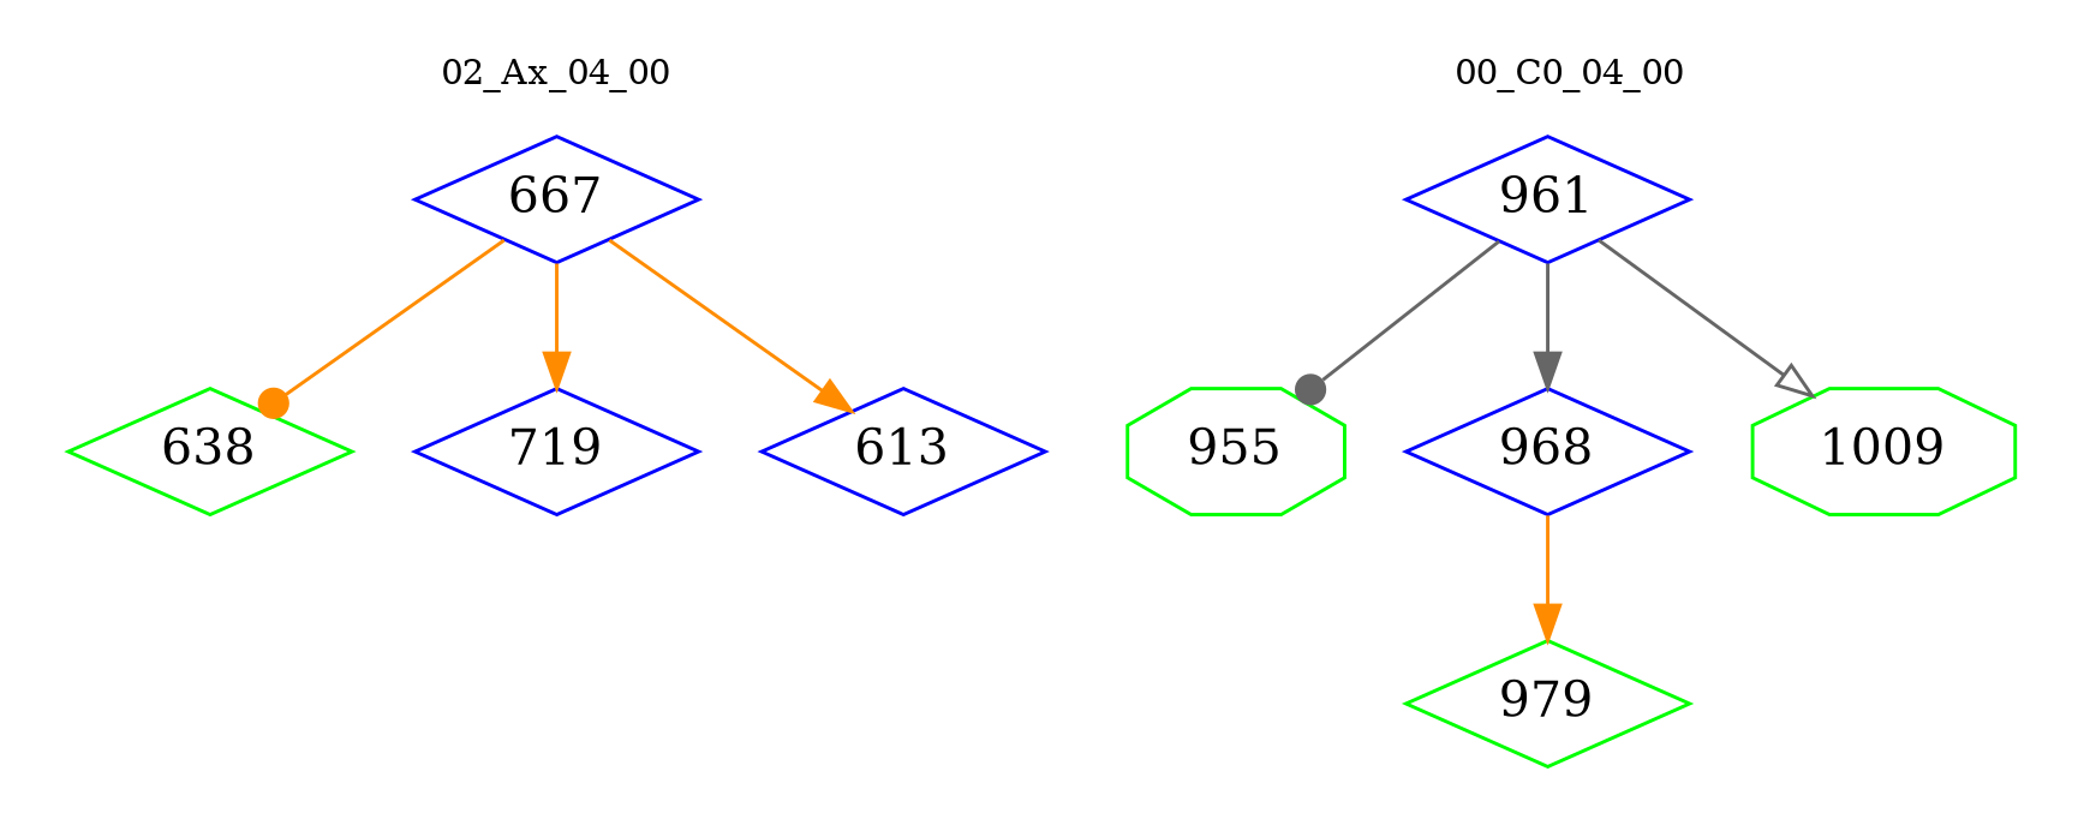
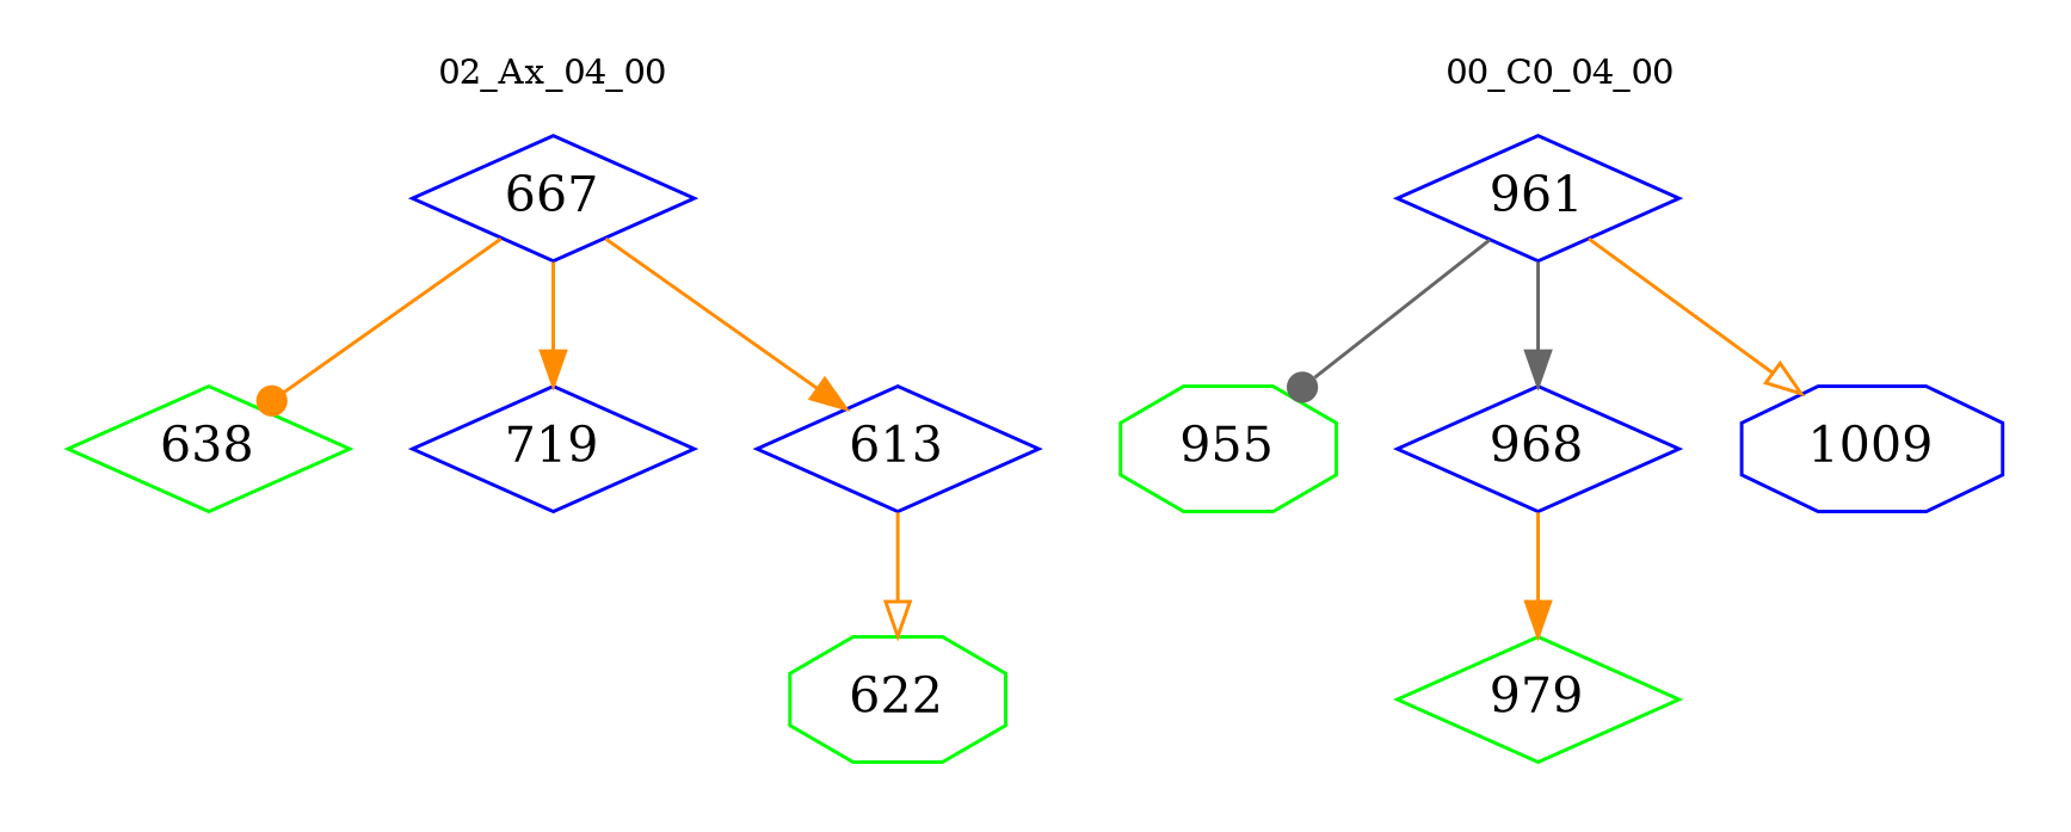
  digraph {
    node [color=blue shape=diamond]
    edge [arrowhead=normal color=darkorange]
    n1 [label=667]
    n2 [color=green label=638]
    n3 [label=719]
    n4 [label=613]
+   n5 [color=green label=622 shape=octagon]
    n6 [label=961]
    n7 [color=green label=955 shape=octagon]
    n8 [label=968]
-   n9 [color=green label=1009 shape=octagon]
+   n9 [label=1009 shape=octagon]
    n10 [color=green label=979]
    subgraph cluster_1 {
      color=white
      fontsize=10
      label="02_Ax_04_00"
      n1
      n2
      n3
      n4
+     n5
    }
    subgraph cluster_2 {
      color=white
      fontsize=10
      label="00_C0_04_00"
      n6
      n7
      n8
      n9
      n10
    }
    n1 -> n2 [arrowhead=dot]
    n1 -> n3
    n1 -> n4
+   n4 -> n5 [arrowhead=onormal]
    n6 -> n7 [arrowhead=dot color=gray40]
    n6 -> n8 [color=gray40]
-   n6 -> n9 [arrowhead=onormal color=gray40]
+   n6 -> n9 [arrowhead=onormal]
    n8 -> n10
  }
